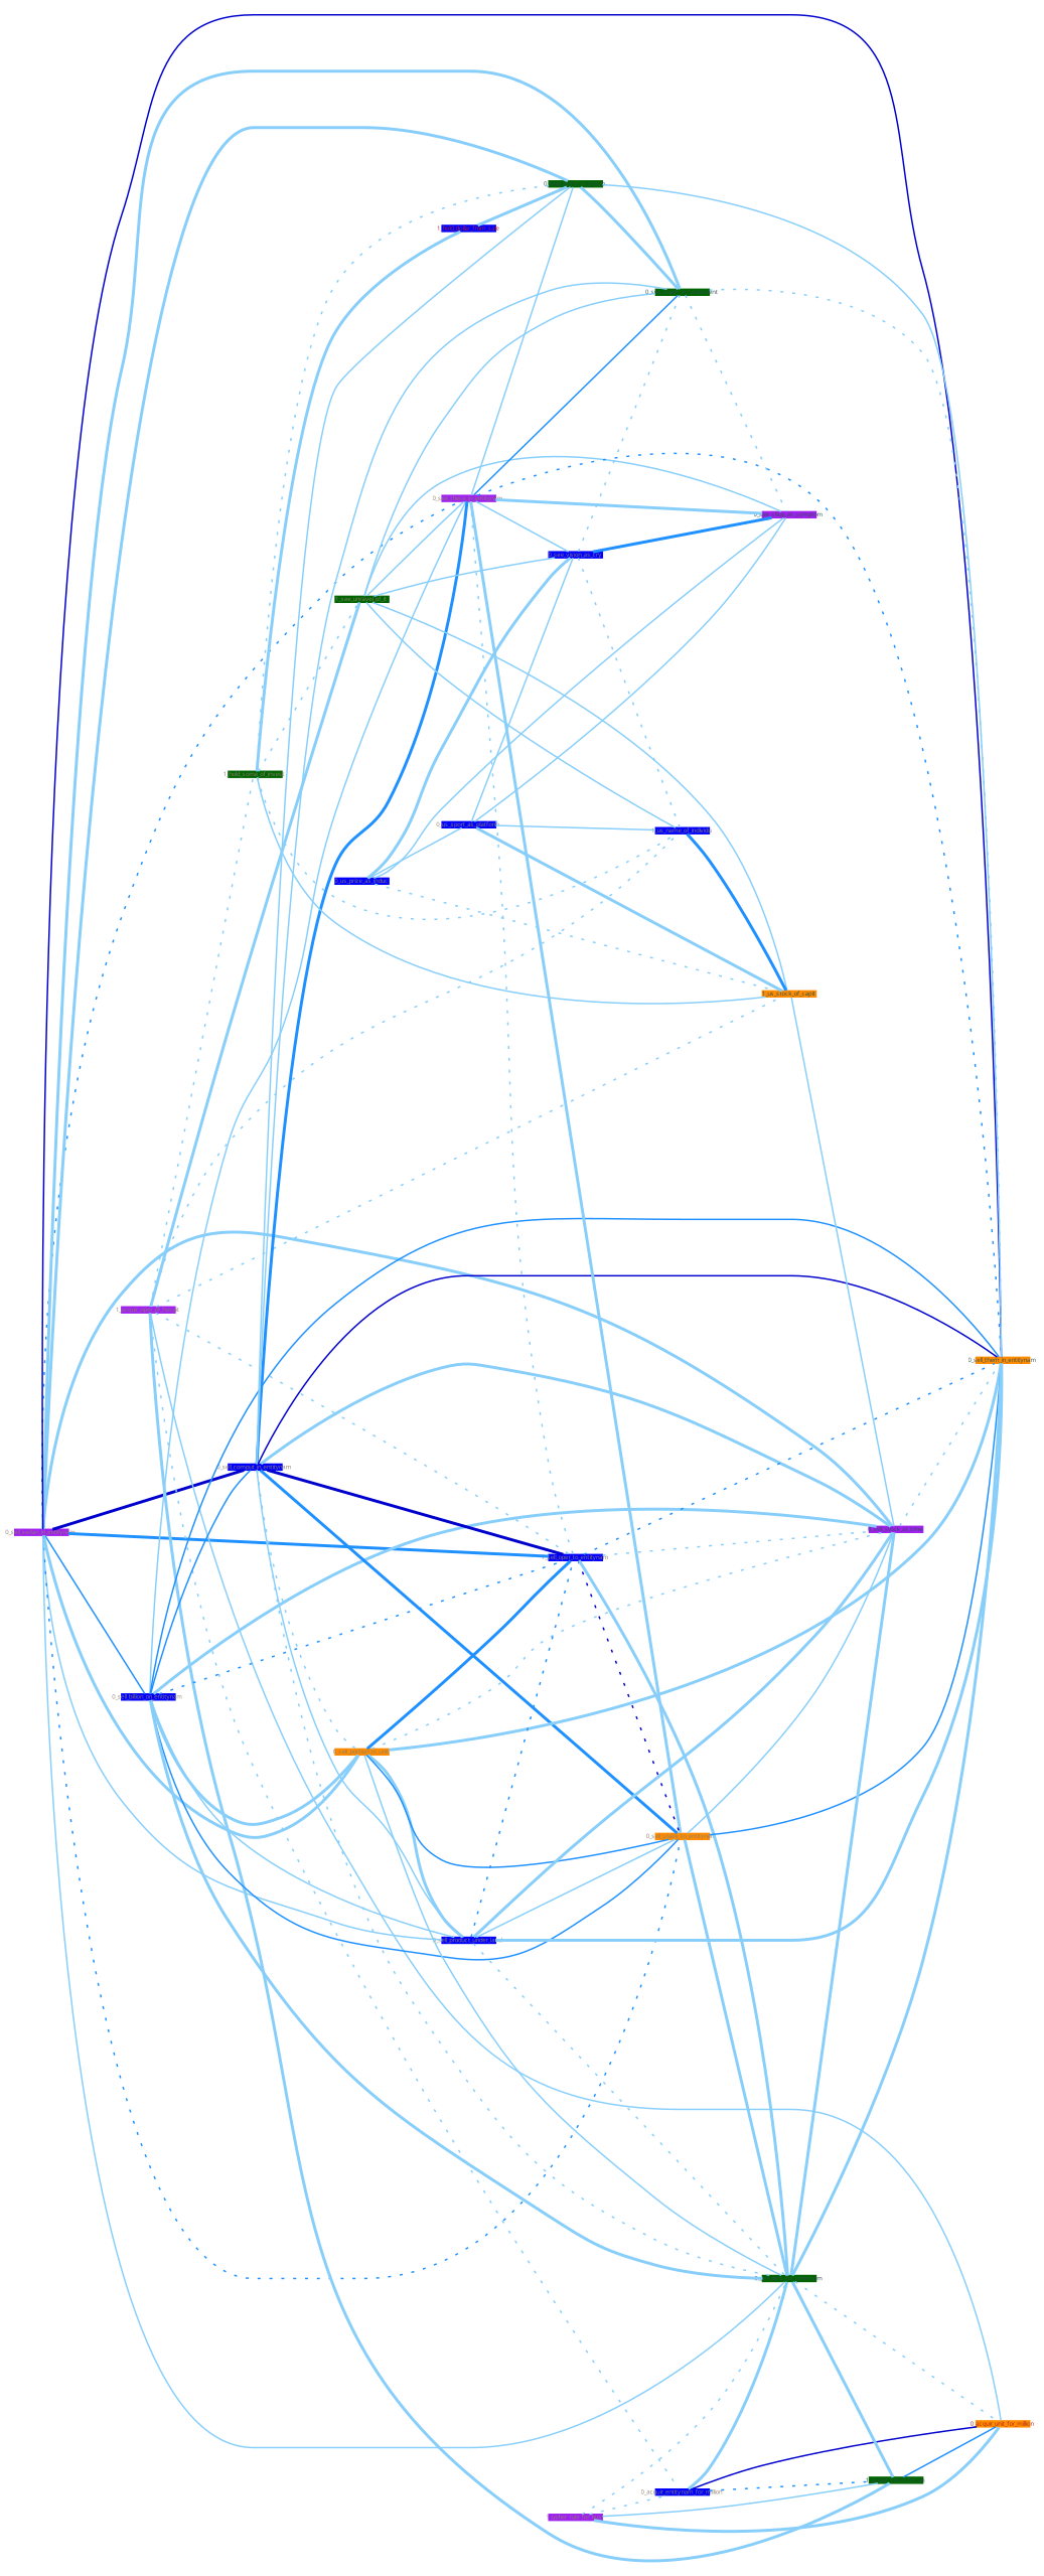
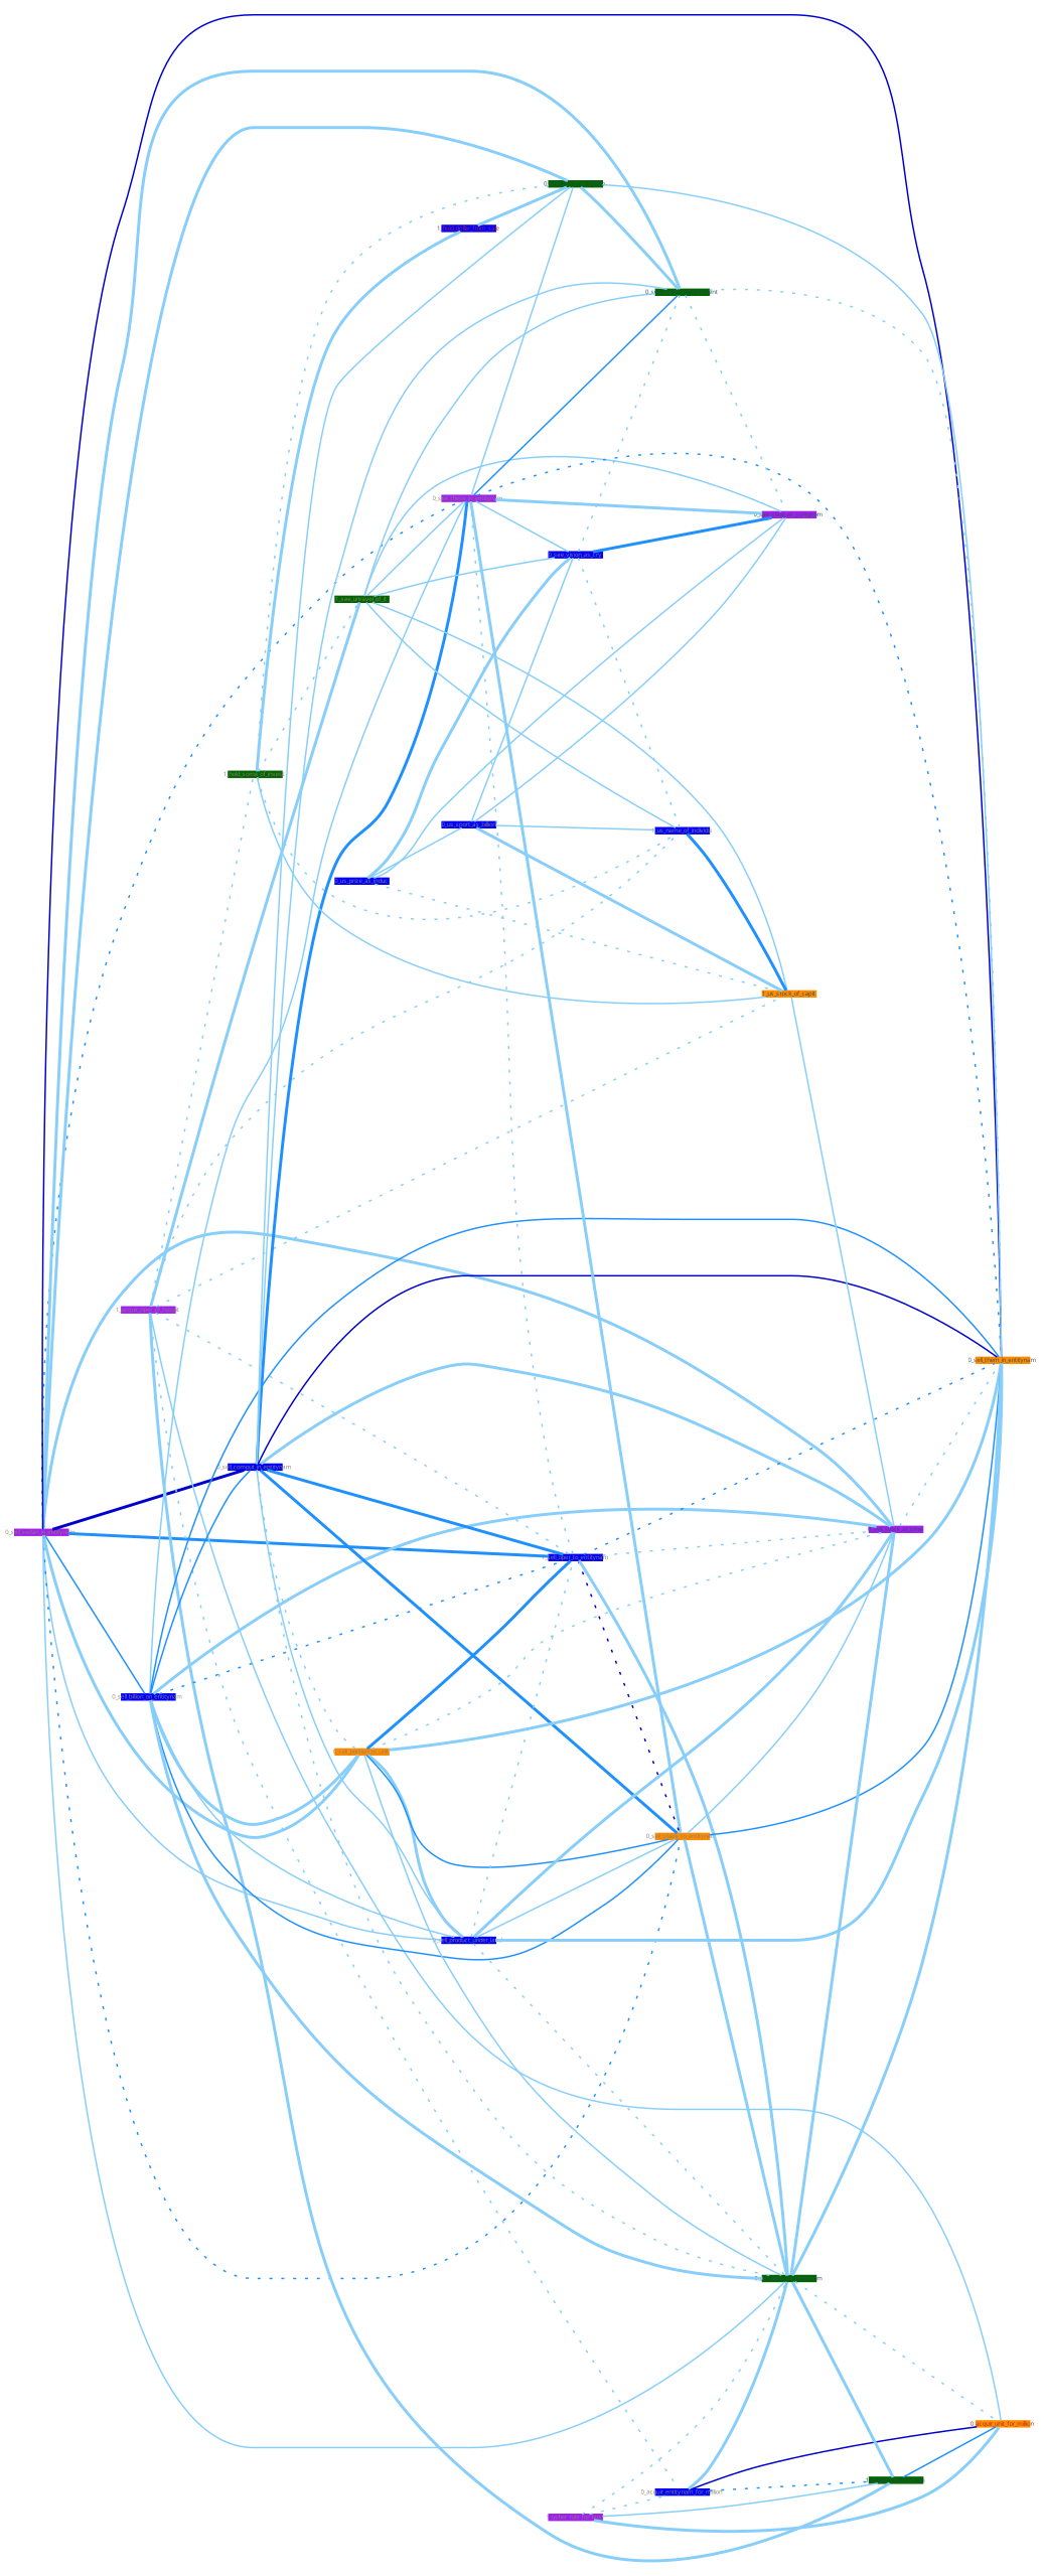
  graph {
    fontname="Open Sans"
    rankdir=LR
    node [color=blue fixedsize=true fontcolor="#8b7d6b" fontname="Open Sans" fontsize=4 shape=polygon style=filled]
    edge [color="#87cefa" fontname="Open Sans" style=solid w=1]
    "0_sell_sedan_in_entitynam " [color=purple height=.06 width=.5]
    "1_acquir_oper_of_hospit " [color=purple height=.06 width=.5]
    "0_us_prize_as_induc " [height=.06 width=.5]
    "0_sell_billion_on_entitynam " [height=.06 width=.5]
    "0_sell_comput_in_entitynam " [height=.06 width=.5]
    "1_hold_some_of_invest " [color=darkgreen height=.06 width=.5]
    "0_sell_portion_to_unit " [color=darkorange height=.06 width=.5]
    "0_sell_product_under_label " [height=.06 width=.5]
    "1_usher_rule_for_busi " [color=purple height=.06 width=.5]
    "1_see_unravel_of_it " [color=darkgreen height=.06 width=.5]
-   "0_us_sport_as_platform " [height=.06 width=.5]
+   "0_us_sport_as_platform " [height=.06 width=.5 label="0_us_sport_as_billion"]
    "0_see_these_in_entitynam " [color=purple height=.06 width=.5]
    n13 [height=.06 label="7_sell_oper_to_entitynam" width=.5]
    "1_us_name_of_individu " [height=.06 width=.5]
    "0_acquir_entitynam_for_million " [height=.06 width=.5]
    "0_sell_stake_to_entitynam " [color=darkorange height=.06 width=.5]
    "0_see_vision_as_cry " [height=.06 width=.5]
    "1_hold_dollar_from_sale " [fontcolor="#b22222" height=.06 width=.5]
    "0_acquir_unit_for_million " [color=darkorange fontcolor="#b22222" height=.06 width=.5]
    "0_sell_divis_for_othernum " [color=darkgreen fontcolor="#2f4f4f" height=.06 width=.5]
    "0_hold_asset_in_anticip " [color=darkgreen fontcolor="#2f4f4f" height=.06 width=.5]
    "0_sell_stock_at_time " [color=purple fontcolor="#2f4f4f" height=.06 width=.5]
    "0_see_anyth_in_fundament " [color=darkgreen fontcolor="#2f4f4f" height=.06 width=.5]
    "0_sell_them_in_entitynam " [color=darkorange fontcolor="#2f4f4f" height=.06 width=.5]
    "1_acquir_secur_for_an " [color=darkgreen fontcolor="#2f4f4f" height=.06 width=.5]
    "1_us_stock_of_capit " [color=darkorange fontcolor="#2f4f4f" height=.06 width=.5]
    "0_see_shop_as_symptom " [color=purple fontcolor="#2f4f4f" height=.06 width=.5]
    subgraph sub_1 {
      "0_sell_sedan_in_entitynam "
      "1_acquir_oper_of_hospit "
      "0_us_prize_as_induc "
      "0_sell_billion_on_entitynam "
      "0_sell_comput_in_entitynam "
      "1_hold_some_of_invest "
      "0_sell_portion_to_unit "
      "0_sell_product_under_label "
      "1_usher_rule_for_busi "
      "1_see_unravel_of_it "
      "0_us_sport_as_platform "
      "0_see_these_in_entitynam "
      n13
      "1_us_name_of_individu "
      "0_acquir_entitynam_for_million "
      "0_sell_stake_to_entitynam "
      "0_see_vision_as_cry "
    }
    subgraph sub_2 {
      "1_hold_dollar_from_sale "
      "0_acquir_unit_for_million "
    }
    "0_sell_sedan_in_entitynam " -- "0_sell_billion_on_entitynam " [color="#1e90ff" w=2]
    "0_sell_sedan_in_entitynam " -- "0_sell_comput_in_entitynam " [color="#0000cd" style=bold w=3]
    "0_sell_sedan_in_entitynam " -- "0_sell_portion_to_unit " [style=bold]
    "0_sell_sedan_in_entitynam " -- "0_sell_product_under_label "
    "0_sell_sedan_in_entitynam " -- "0_see_these_in_entitynam " [color="#1e90ff" style=dotted w=2]
    "0_sell_sedan_in_entitynam " -- n13 [color="#1e90ff" style=bold w=2]
    "0_sell_sedan_in_entitynam " -- "0_sell_stake_to_entitynam " [color="#1e90ff" style=dotted w=2]
    "0_sell_sedan_in_entitynam " -- "0_sell_divis_for_othernum "
    "0_sell_sedan_in_entitynam " -- "0_hold_asset_in_anticip " [style=bold]
    "0_sell_sedan_in_entitynam " -- "0_sell_stock_at_time " [style=bold]
    "0_sell_sedan_in_entitynam " -- "0_see_anyth_in_fundament " [style=bold]
    "0_sell_sedan_in_entitynam " -- "0_sell_them_in_entitynam " [color="#0000cd" w=3]
    "1_acquir_oper_of_hospit " -- "1_hold_some_of_invest " [style=dotted]
    "1_acquir_oper_of_hospit " -- "1_see_unravel_of_it " [style=bold]
    "1_acquir_oper_of_hospit " -- n13 [style=dotted]
    "1_acquir_oper_of_hospit " -- "1_us_name_of_individu " [style=dotted]
    "1_acquir_oper_of_hospit " -- "0_acquir_entitynam_for_million " [style=dotted]
    "1_acquir_oper_of_hospit " -- "0_acquir_unit_for_million "
    "1_acquir_oper_of_hospit " -- "1_acquir_secur_for_an " [style=bold]
    "1_acquir_oper_of_hospit " -- "1_us_stock_of_capit " [style=dotted]
    "0_us_prize_as_induc " -- "0_us_sport_as_platform " [w=2]
    "0_us_prize_as_induc " -- "0_see_vision_as_cry " [style=bold]
    "0_us_prize_as_induc " -- "1_us_stock_of_capit " [style=dotted]
    "0_us_prize_as_induc " -- "0_see_shop_as_symptom "
    "0_sell_billion_on_entitynam " -- "0_sell_comput_in_entitynam " [color="#1e90ff" w=2]
    "0_sell_billion_on_entitynam " -- "0_sell_portion_to_unit " [style=bold]
    "0_sell_billion_on_entitynam " -- "0_sell_product_under_label "
    "0_sell_billion_on_entitynam " -- "0_see_these_in_entitynam "
    "0_sell_billion_on_entitynam " -- n13 [color="#1e90ff" style=dotted w=2]
    "0_sell_billion_on_entitynam " -- "0_sell_stake_to_entitynam " [color="#1e90ff" w=2]
    "0_sell_billion_on_entitynam " -- "0_sell_divis_for_othernum " [style=bold]
    "0_sell_billion_on_entitynam " -- "0_sell_stock_at_time " [style=bold]
    "0_sell_billion_on_entitynam " -- "0_sell_them_in_entitynam " [color="#1e90ff" w=2]
    "0_sell_comput_in_entitynam " -- "0_sell_portion_to_unit " [style=dotted]
    "0_sell_comput_in_entitynam " -- "0_sell_product_under_label "
    "0_sell_comput_in_entitynam " -- "0_see_these_in_entitynam " [color="#1e90ff" style=bold w=2]
-   "0_sell_comput_in_entitynam " -- n13 [color="#0000cd" style=bold w=2]
+   "0_sell_comput_in_entitynam " -- n13 [color="#1e90ff" style=bold w=2]
    "0_sell_comput_in_entitynam " -- "0_sell_stake_to_entitynam " [color="#1e90ff" style=bold w=2]
    "0_sell_comput_in_entitynam " -- "0_sell_divis_for_othernum " [style=dotted]
    "0_sell_comput_in_entitynam " -- "0_hold_asset_in_anticip "
    "0_sell_comput_in_entitynam " -- "0_sell_stock_at_time " [style=bold]
    "0_sell_comput_in_entitynam " -- "0_see_anyth_in_fundament "
    "0_sell_comput_in_entitynam " -- "0_sell_them_in_entitynam " [color="#0000cd" w=3]
    "1_hold_some_of_invest " -- "1_see_unravel_of_it " [style=dotted]
    "1_hold_some_of_invest " -- "1_us_name_of_individu " [style=dotted]
    "1_hold_some_of_invest " -- "1_hold_dollar_from_sale " [style=bold]
    "1_hold_some_of_invest " -- "0_hold_asset_in_anticip " [style=dotted]
    "1_hold_some_of_invest " -- "1_us_stock_of_capit "
    "0_sell_portion_to_unit " -- "0_sell_product_under_label " [style=bold]
    "0_sell_portion_to_unit " -- n13 [color="#1e90ff" style=bold w=2]
    "0_sell_portion_to_unit " -- "0_sell_stake_to_entitynam " [color="#1e90ff" w=2]
    "0_sell_portion_to_unit " -- "0_sell_divis_for_othernum "
    "0_sell_portion_to_unit " -- "0_sell_stock_at_time " [style=dotted]
    "0_sell_portion_to_unit " -- "0_sell_them_in_entitynam " [style=bold]
-   "0_sell_product_under_label " -- n13 [color="#1e90ff" style=dotted]
+   "0_sell_product_under_label " -- n13 [style=dotted]
    "0_sell_product_under_label " -- "0_sell_stake_to_entitynam "
    "0_sell_product_under_label " -- "0_sell_divis_for_othernum " [style=dotted]
    "0_sell_product_under_label " -- "0_sell_stock_at_time " [style=bold]
    "0_sell_product_under_label " -- "0_sell_them_in_entitynam " [style=bold]
    "1_usher_rule_for_busi " -- "0_acquir_entitynam_for_million " [style=dotted]
    "1_usher_rule_for_busi " -- "0_acquir_unit_for_million " [style=bold]
    "1_usher_rule_for_busi " -- "0_sell_divis_for_othernum " [style=dotted]
    "1_usher_rule_for_busi " -- "1_acquir_secur_for_an "
    "1_see_unravel_of_it " -- "0_see_these_in_entitynam "
    "1_see_unravel_of_it " -- "1_us_name_of_individu "
    "1_see_unravel_of_it " -- "0_see_vision_as_cry "
    "1_see_unravel_of_it " -- "0_see_anyth_in_fundament "
    "1_see_unravel_of_it " -- "1_us_stock_of_capit "
    "1_see_unravel_of_it " -- "0_see_shop_as_symptom "
    "0_us_sport_as_platform " -- "1_us_name_of_individu "
    "0_us_sport_as_platform " -- "0_see_vision_as_cry "
    "0_us_sport_as_platform " -- "1_us_stock_of_capit " [style=bold]
    "0_us_sport_as_platform " -- "0_see_shop_as_symptom "
    "0_see_these_in_entitynam " -- n13 [style=dotted]
    "0_see_these_in_entitynam " -- "0_sell_stake_to_entitynam " [style=bold]
    "0_see_these_in_entitynam " -- "0_see_vision_as_cry "
    "0_see_these_in_entitynam " -- "0_hold_asset_in_anticip "
    "0_see_these_in_entitynam " -- "0_see_anyth_in_fundament " [color="#1e90ff" w=2]
    "0_see_these_in_entitynam " -- "0_sell_them_in_entitynam " [color="#1e90ff" style=dotted w=2]
    "0_see_these_in_entitynam " -- "0_see_shop_as_symptom " [style=bold]
    n13 -- "0_sell_stake_to_entitynam " [color="#0000cd" style=dotted w=3]
    n13 -- "0_sell_divis_for_othernum " [style=bold]
    n13 -- "0_sell_stock_at_time " [style=dotted]
    n13 -- "0_sell_them_in_entitynam " [color="#1e90ff" style=dotted w=2]
    "1_us_name_of_individu " -- "1_us_stock_of_capit " [color="#1e90ff" style=bold w=2]
    "0_acquir_entitynam_for_million " -- "0_acquir_unit_for_million " [color="#0000cd" w=3]
    "0_acquir_entitynam_for_million " -- "0_sell_divis_for_othernum " [style=bold]
    "0_acquir_entitynam_for_million " -- "1_acquir_secur_for_an " [color="#1e90ff" style=dotted w=2]
    "0_sell_stake_to_entitynam " -- "0_sell_divis_for_othernum " [style=bold]
    "0_sell_stake_to_entitynam " -- "0_sell_stock_at_time "
    "0_sell_stake_to_entitynam " -- "0_sell_them_in_entitynam " [color="#1e90ff" w=2]
    "0_see_vision_as_cry " -- "1_us_name_of_individu " [style=dotted]
    "0_see_vision_as_cry " -- "0_see_anyth_in_fundament " [style=dotted]
    "0_see_vision_as_cry " -- "0_see_shop_as_symptom " [color="#1e90ff" style=bold w=2]
    "1_hold_dollar_from_sale " -- "0_hold_asset_in_anticip " [style=bold]
    "0_sell_divis_for_othernum " -- "0_acquir_unit_for_million " [style=dotted]
    "0_sell_divis_for_othernum " -- "0_sell_stock_at_time " [style=bold]
    "0_sell_divis_for_othernum " -- "0_sell_them_in_entitynam " [style=bold]
    "0_sell_divis_for_othernum " -- "1_acquir_secur_for_an " [style=bold]
    "0_hold_asset_in_anticip " -- "0_see_anyth_in_fundament " [style=bold]
    "0_hold_asset_in_anticip " -- "0_sell_them_in_entitynam "
    "0_sell_stock_at_time " -- "0_sell_them_in_entitynam " [style=dotted]
    "0_see_anyth_in_fundament " -- "0_sell_them_in_entitynam " [style=dotted]
    "0_see_anyth_in_fundament " -- "0_see_shop_as_symptom " [style=dotted]
    "1_acquir_secur_for_an " -- "0_acquir_unit_for_million " [color="#1e90ff" w=2]
    "1_us_stock_of_capit " -- "0_sell_stock_at_time "
  }
